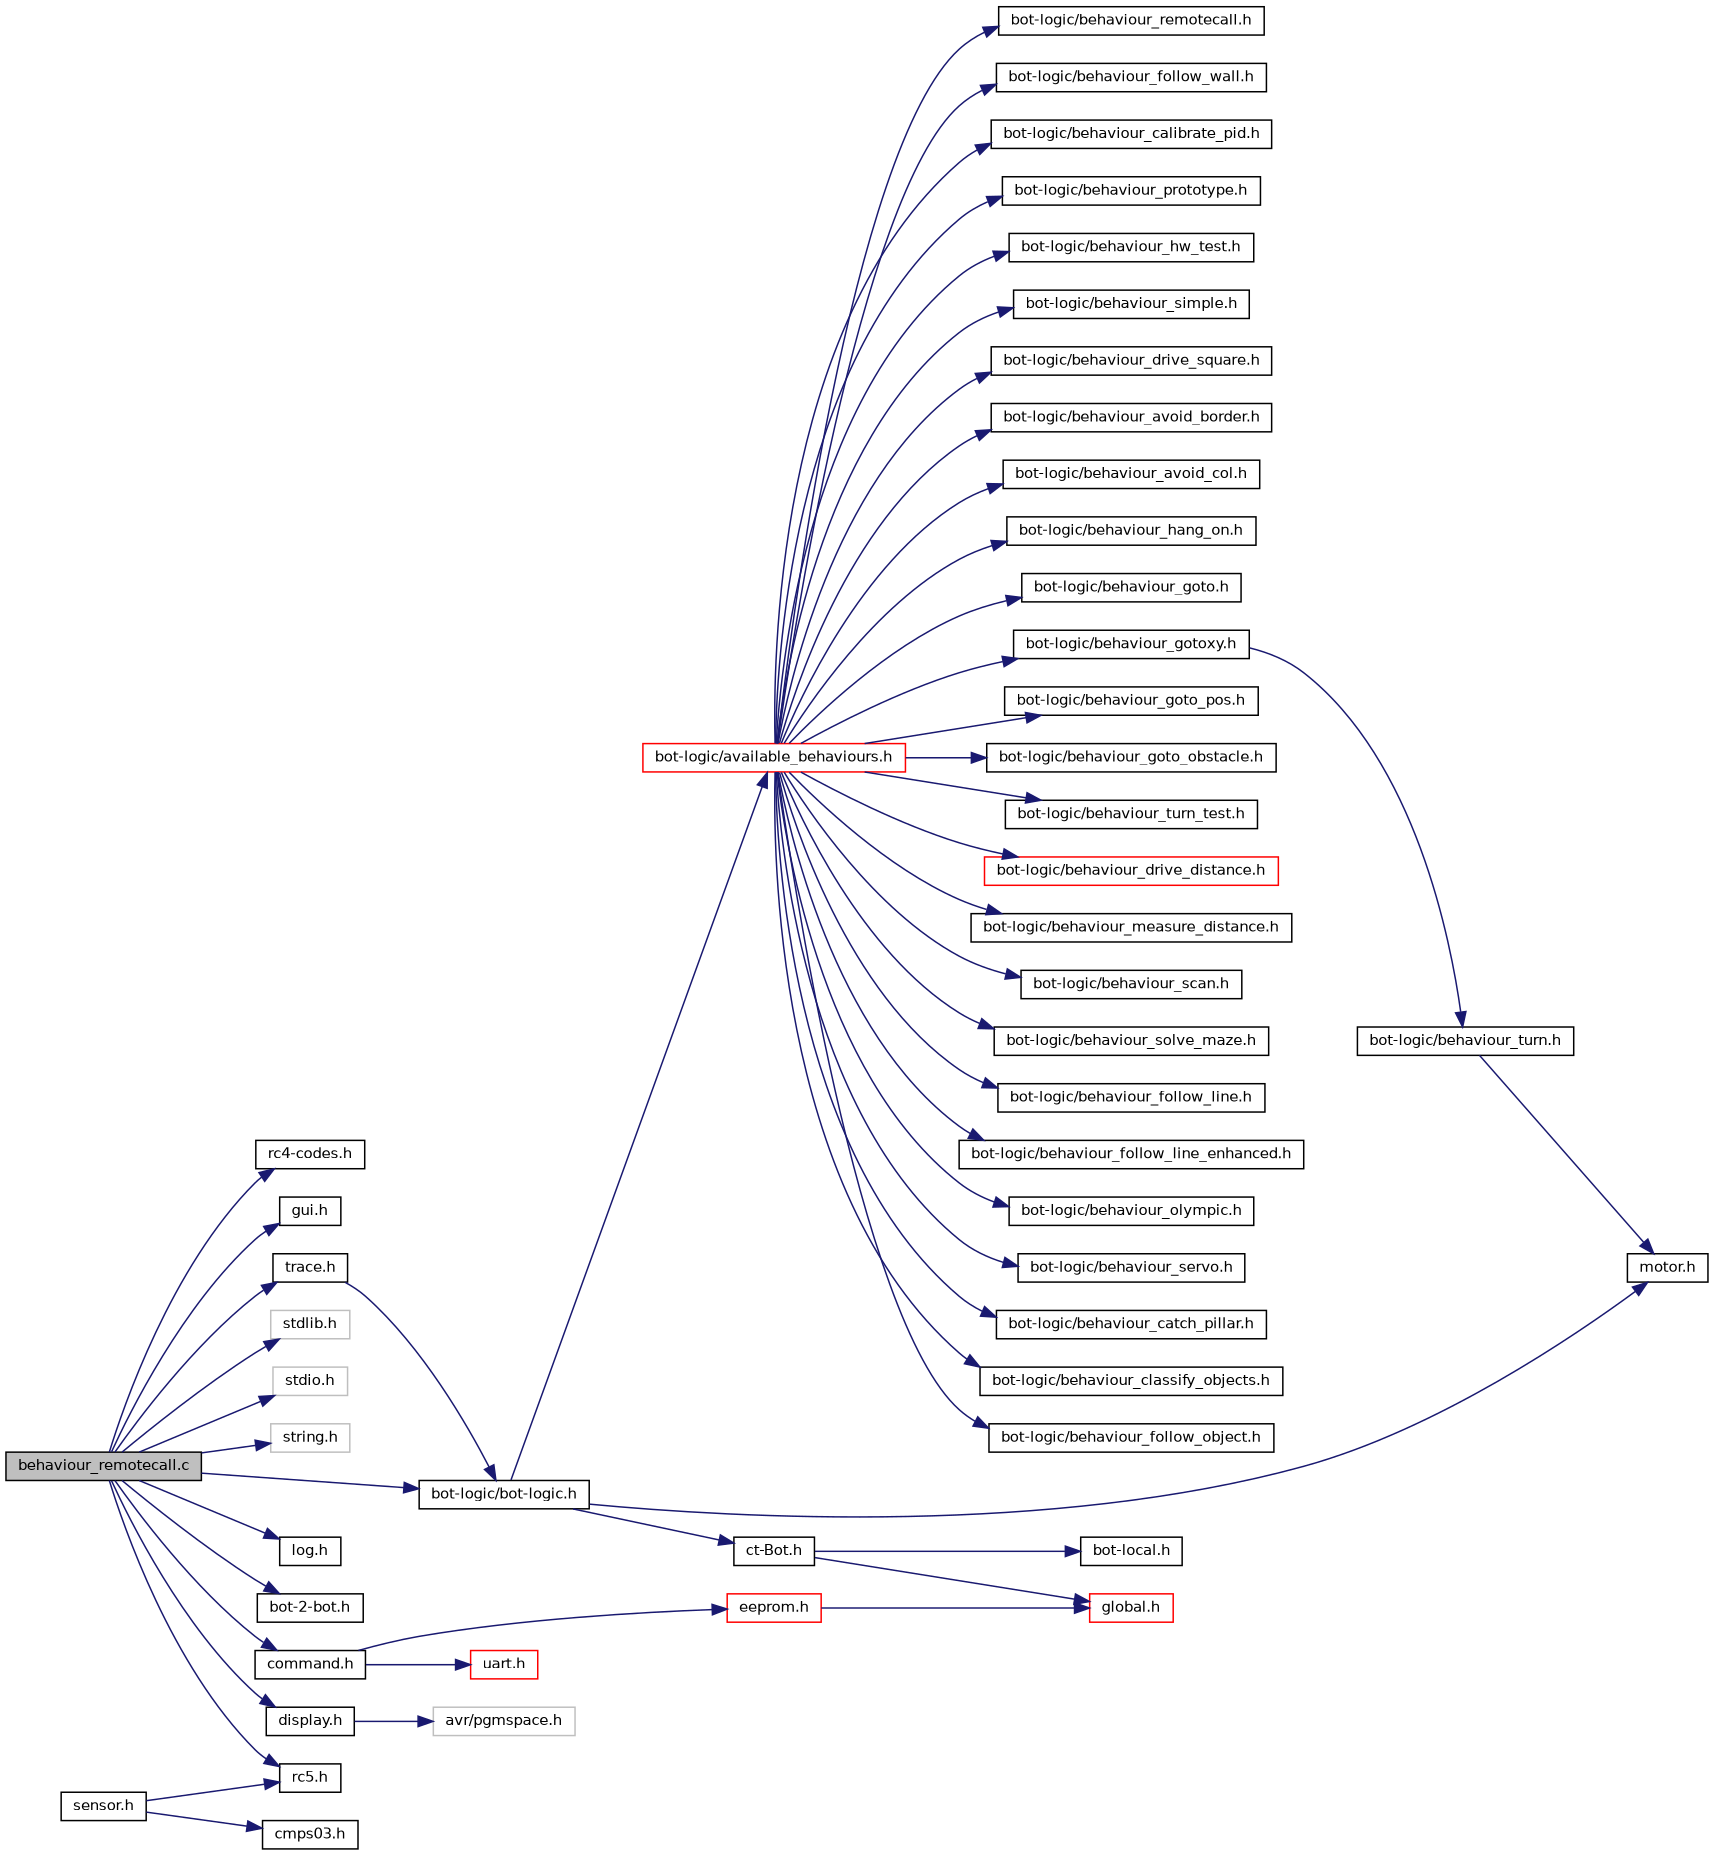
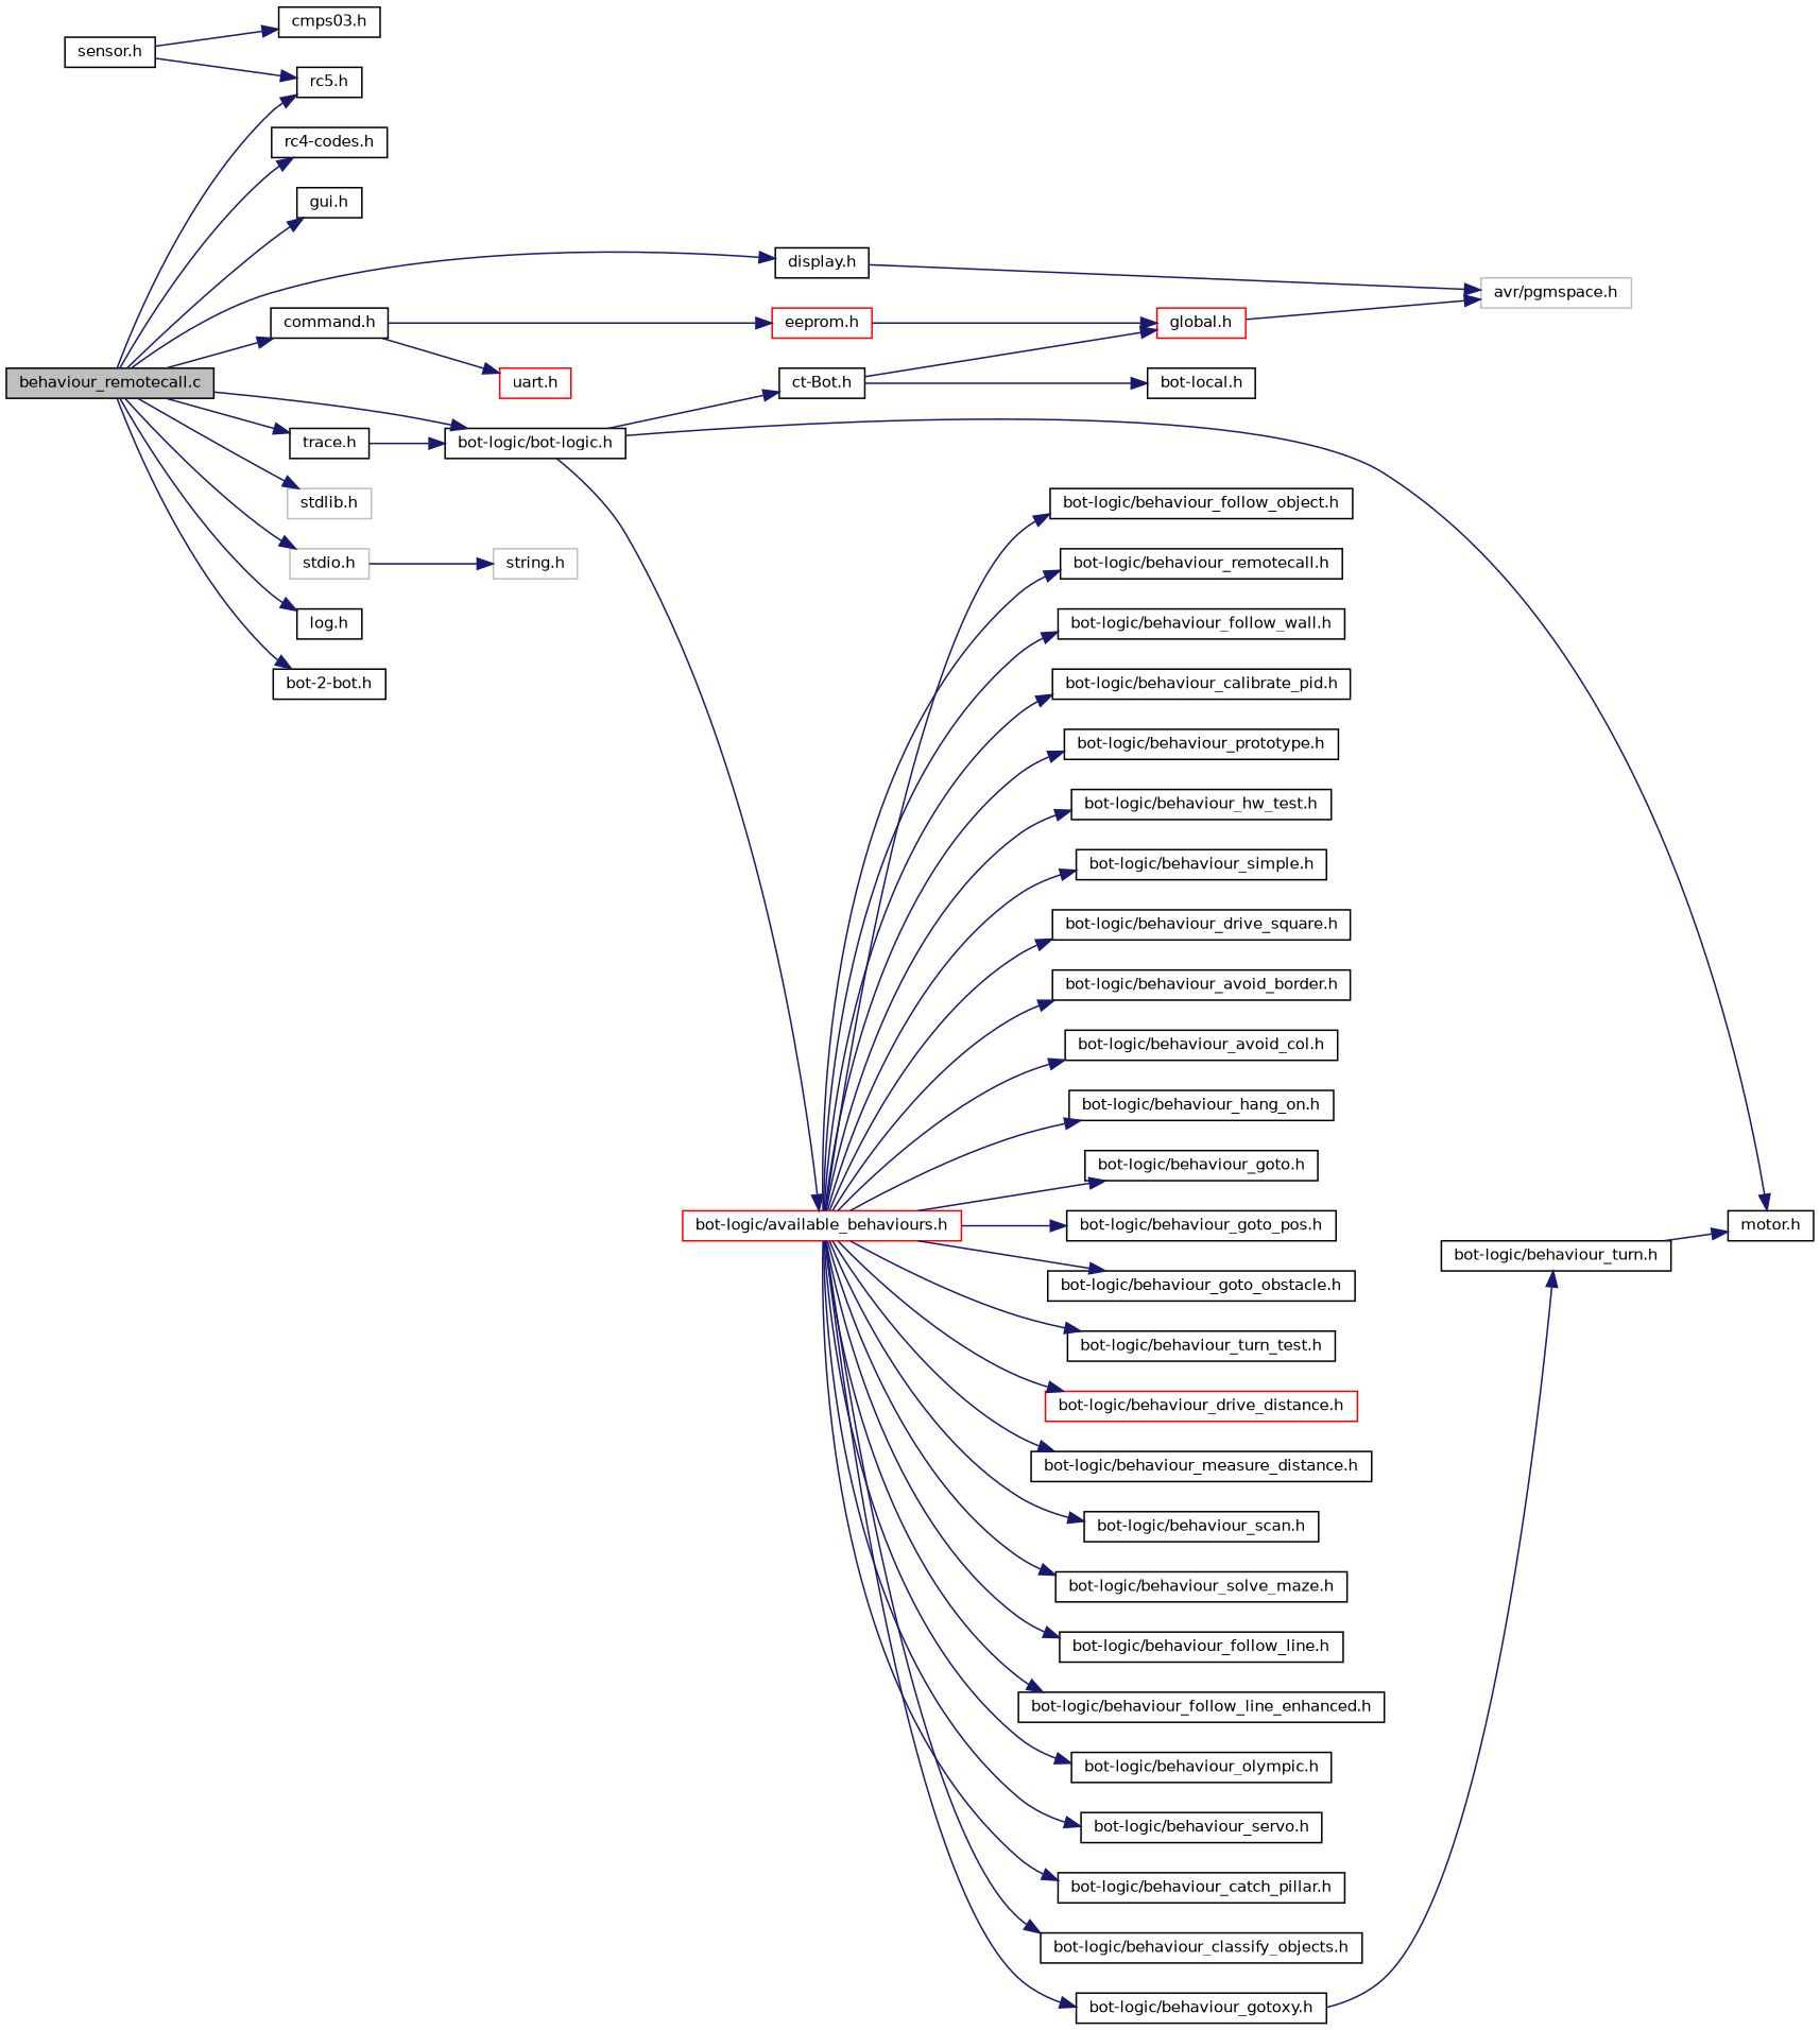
  digraph {
    rankdir=LR
    node [color=black fillcolor=white fontname=Helvetica fontsize=10 shape=record style=filled]
    edge [color=midnightblue fontname=Helvetica fontsize=10 labelfontname=Helvetica labelfontsize=10 style=solid]
    n1 [fillcolor=grey75 fontcolor=black height=0.2 label="behaviour_remotecall.c" width=0.4]
    n2 [height=0.2 label="bot-logic/bot-logic.h" width=0.4]
    n3 [height=0.2 label="rc5.h" width=0.4]
    n4 [color=grey75 height=0.2 label="stdlib.h" width=0.4]
    n5 [color=grey75 height=0.2 label="stdio.h" width=0.4]
    n6 [color=grey75 height=0.2 label="string.h" width=0.4]
    n7 [height=0.2 label="command.h" width=0.4]
    n8 [height=0.2 label="log.h" width=0.4]
    n9 [height=0.2 label="bot-2-bot.h" width=0.4]
    n10 [height=0.2 label="trace.h" width=0.4]
    n11 [height=0.2 label="display.h" width=0.4]
    n12 [height=0.2 label="rc4-codes.h" width=0.4]
    n13 [height=0.2 label="gui.h" width=0.4]
    n14 [height=0.2 label="ct-Bot.h" width=0.4]
    n15 [height=0.2 label="motor.h" width=0.4]
    n16 [color=red height=0.2 label="bot-logic/available_behaviours.h" width=0.4]
    n17 [color=red height=0.2 label="eeprom.h" width=0.4]
    n18 [color=red height=0.2 label="uart.h" width=0.4]
    n19 [color=grey75 height=0.2 label="avr/pgmspace.h" width=0.4]
    n20 [color=red height=0.2 label="global.h" width=0.4]
    n21 [height=0.2 label="bot-local.h" width=0.4]
    n22 [height=0.2 label="sensor.h" width=0.4]
    n23 [height=0.2 label="cmps03.h" width=0.4]
    n24 [height=0.2 label="bot-logic/behaviour_prototype.h" width=0.4]
    n25 [height=0.2 label="bot-logic/behaviour_hw_test.h" width=0.4]
    n26 [height=0.2 label="bot-logic/behaviour_simple.h" width=0.4]
    n27 [height=0.2 label="bot-logic/behaviour_drive_square.h" width=0.4]
    n28 [height=0.2 label="bot-logic/behaviour_avoid_border.h" width=0.4]
    n29 [height=0.2 label="bot-logic/behaviour_avoid_col.h" width=0.4]
    n30 [height=0.2 label="bot-logic/behaviour_hang_on.h" width=0.4]
    n31 [height=0.2 label="bot-logic/behaviour_goto.h" width=0.4]
    n32 [height=0.2 label="bot-logic/behaviour_gotoxy.h" width=0.4]
    n33 [height=0.2 label="bot-logic/behaviour_goto_pos.h" width=0.4]
    n34 [height=0.2 label="bot-logic/behaviour_goto_obstacle.h" width=0.4]
    n35 [height=0.2 label="bot-logic/behaviour_turn_test.h" width=0.4]
    n36 [color=red height=0.2 label="bot-logic/behaviour_drive_distance.h" width=0.4]
    n37 [height=0.2 label="bot-logic/behaviour_measure_distance.h" width=0.4]
    n38 [height=0.2 label="bot-logic/behaviour_scan.h" width=0.4]
    n39 [height=0.2 label="bot-logic/behaviour_solve_maze.h" width=0.4]
    n40 [height=0.2 label="bot-logic/behaviour_follow_line.h" width=0.4]
    n41 [height=0.2 label="bot-logic/behaviour_follow_line_enhanced.h" width=0.4]
    n42 [height=0.2 label="bot-logic/behaviour_olympic.h" width=0.4]
    n43 [height=0.2 label="bot-logic/behaviour_servo.h" width=0.4]
    n44 [height=0.2 label="bot-logic/behaviour_catch_pillar.h" width=0.4]
    n45 [height=0.2 label="bot-logic/behaviour_classify_objects.h" width=0.4]
    n46 [height=0.2 label="bot-logic/behaviour_follow_object.h" width=0.4]
    n47 [height=0.2 label="bot-logic/behaviour_remotecall.h" width=0.4]
    n48 [height=0.2 label="bot-logic/behaviour_follow_wall.h" width=0.4]
    n49 [height=0.2 label="bot-logic/behaviour_calibrate_pid.h" width=0.4]
    n50 [height=0.2 label="bot-logic/behaviour_turn.h" width=0.4]
    n1 -> n2
    n1 -> n3
    n1 -> n4
    n1 -> n5
-   n1 -> n6
+   n5 -> n6
    n1 -> n7
    n1 -> n8
    n1 -> n9
    n1 -> n10
    n1 -> n11
    n1 -> n12
    n1 -> n13
    n2 -> n14
    n2 -> n15
    n2 -> n16
    n7 -> n17
    n7 -> n18
    n10 -> n2
    n11 -> n19
    n14 -> n20
    n14 -> n21
    n16 -> n24
    n16 -> n25
    n16 -> n26
    n16 -> n27
    n16 -> n28
    n16 -> n29
    n16 -> n30
    n16 -> n31
    n16 -> n32
    n16 -> n33
    n16 -> n34
    n16 -> n35
    n16 -> n36
    n16 -> n37
    n16 -> n38
    n16 -> n39
    n16 -> n40
    n16 -> n41
    n16 -> n42
    n16 -> n43
    n16 -> n44
    n16 -> n45
    n16 -> n46
    n16 -> n47
    n16 -> n48
    n16 -> n49
    n17 -> n20
+   n20 -> n19
    n22 -> n3
    n22 -> n23
    n32 -> n50
    n50 -> n15
  }
